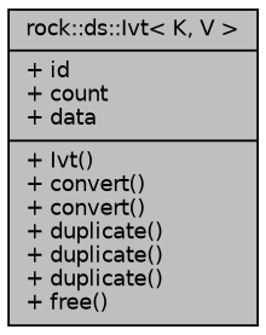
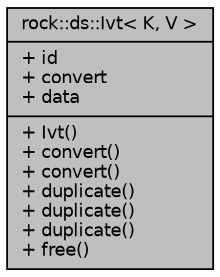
  digraph {
-   n1 [color=black fillcolor=grey75 fontcolor=black fontname=Helvetica fontsize=10 height=0.2 label="{rock::ds::Ivt\< K, V \>\n|+ id\l+ count\l+ data\l|+ Ivt()\l+ convert()\l+ convert()\l+ duplicate()\l+ duplicate()\l+ duplicate()\l+ free()\l}" shape=record style=filled width=0.4]
+   n1 [color=black fillcolor=grey75 fontcolor=black fontname=Helvetica fontsize=10 height=0.2 label="{rock::ds::Ivt\< K, V \>\n|+ id\l+ convert\l+ data\l|+ Ivt()\l+ convert()\l+ convert()\l+ duplicate()\l+ duplicate()\l+ duplicate()\l+ free()\l}" shape=record style=filled width=0.4]
  }
